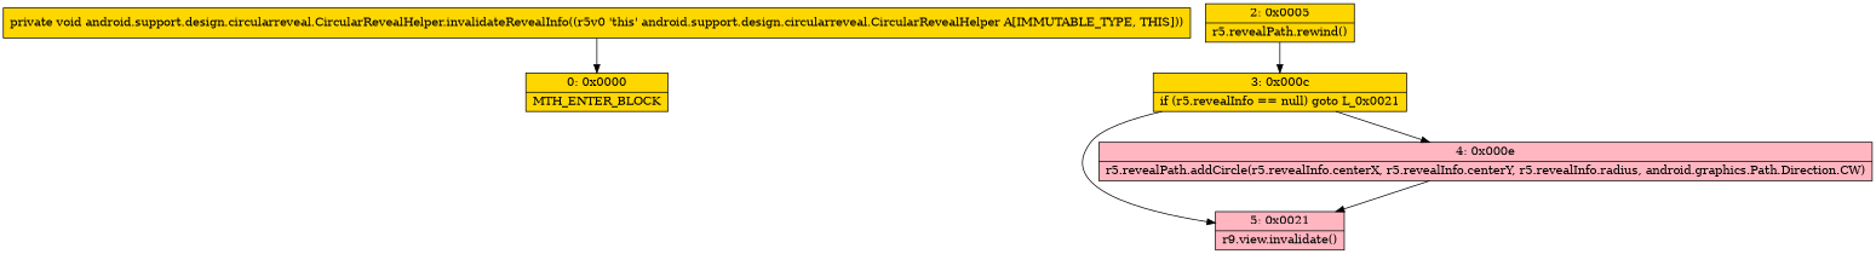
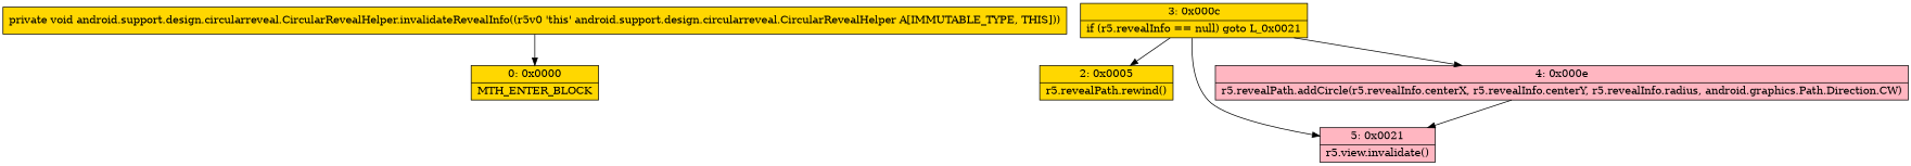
  digraph {
    node [fillcolor=gold shape=record style=filled]
    n1 [label="{0\:\ 0x0000|MTH_ENTER_BLOCK\l}"]
    n2 [label="{2\:\ 0x0005|r5.revealPath.rewind()\l}"]
    n3 [label="{3\:\ 0x000c|if (r5.revealInfo == null) goto L_0x0021\l}"]
-   n4 [fillcolor=lightpink label="{5\:\ 0x0021|r9.view.invalidate()\l}"]
+   n4 [fillcolor=lightpink label="{5\:\ 0x0021|r5.view.invalidate()\l}"]
    n5 [fillcolor=lightpink label="{4\:\ 0x000e|r5.revealPath.addCircle(r5.revealInfo.centerX, r5.revealInfo.centerY, r5.revealInfo.radius, android.graphics.Path.Direction.CW)\l}"]
    n6 [label="{private void android.support.design.circularreveal.CircularRevealHelper.invalidateRevealInfo((r5v0 'this' android.support.design.circularreveal.CircularRevealHelper A[IMMUTABLE_TYPE, THIS])) }"]
-   n2 -> n3
+   n3 -> n2
    n3 -> n4
    n3 -> n5 [style=solid]
    n5 -> n4
    n6 -> n1
  }
